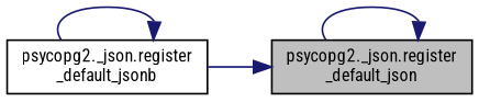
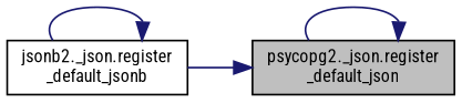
  digraph {
    rankdir=RL
    fontname="Roboto Condensed"
    node [color=black fontname="Roboto Condensed" fontsize=10 shape=record style=filled]
    edge [color=midnightblue dir=back fontname="Roboto Condensed" fontsize=10 labelfontname=Helvetica labelfontsize=10 style=solid]
    n1 [fillcolor=grey75 fontcolor=black height=0.2 label="psycopg2._json.register\l_default_json" width=0.4]
-   n2 [fillcolor=white height=0.2 label="psycopg2._json.register\l_default_jsonb" width=0.4]
+   n2 [fillcolor=white height=0.2 label="jsonb2._json.register\l_default_jsonb" width=0.4]
    n1 -> n1
    n1 -> n2
    n2 -> n2
  }
